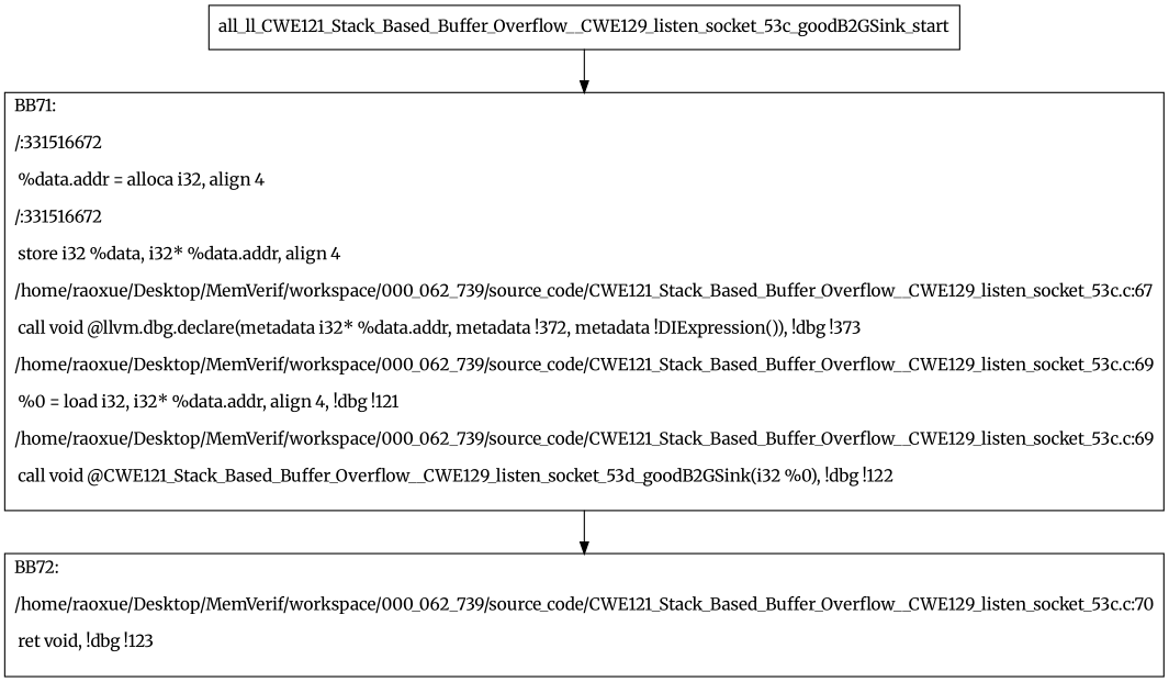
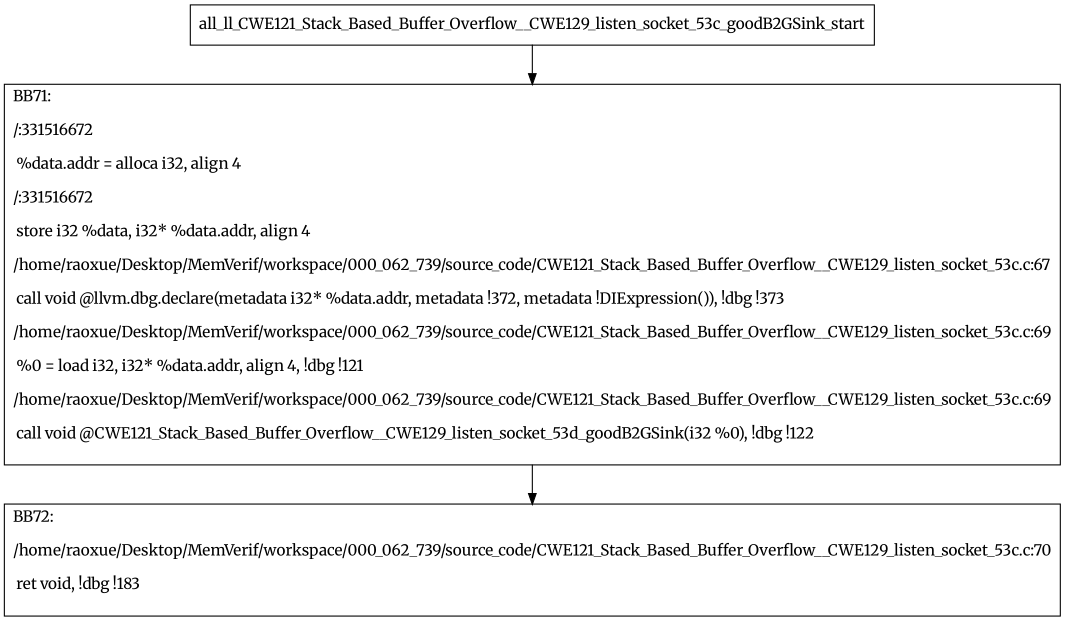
  digraph {
    fontname=Merriweather
    node [shape=record fontname=Merriweather]
    edge [fontname=Merriweather]
    n1 [label="{all_ll_CWE121_Stack_Based_Buffer_Overflow__CWE129_listen_socket_53c_goodB2GSink_start}"]
    n2 [label="{BB71:\l\l/:331516672\l\n  %data.addr = alloca i32, align 4\l\n/:331516672\l\n  store i32 %data, i32* %data.addr, align 4\l\n/home/raoxue/Desktop/MemVerif/workspace/000_062_739/source_code/CWE121_Stack_Based_Buffer_Overflow__CWE129_listen_socket_53c.c:67\l\n  call void @llvm.dbg.declare(metadata i32* %data.addr, metadata !372, metadata !DIExpression()), !dbg !373\l\n/home/raoxue/Desktop/MemVerif/workspace/000_062_739/source_code/CWE121_Stack_Based_Buffer_Overflow__CWE129_listen_socket_53c.c:69\l\n  %0 = load i32, i32* %data.addr, align 4, !dbg !121\l\n/home/raoxue/Desktop/MemVerif/workspace/000_062_739/source_code/CWE121_Stack_Based_Buffer_Overflow__CWE129_listen_socket_53c.c:69\l\n  call void @CWE121_Stack_Based_Buffer_Overflow__CWE129_listen_socket_53d_goodB2GSink(i32 %0), !dbg !122\l\n}"]
-   n3 [label="{BB72:\l\l/home/raoxue/Desktop/MemVerif/workspace/000_062_739/source_code/CWE121_Stack_Based_Buffer_Overflow__CWE129_listen_socket_53c.c:70\l\n  ret void, !dbg !123\l\n}"]
+   n3 [label="{BB72:\l\l/home/raoxue/Desktop/MemVerif/workspace/000_062_739/source_code/CWE121_Stack_Based_Buffer_Overflow__CWE129_listen_socket_53c.c:70\l\n  ret void, !dbg !183\l\n}"]
    n1 -> n2
    n2 -> n3
  }
